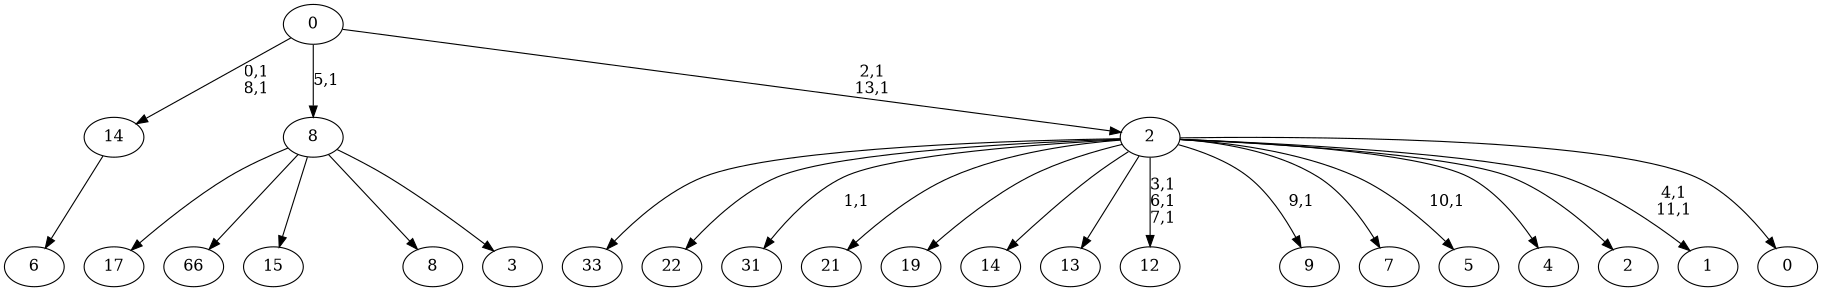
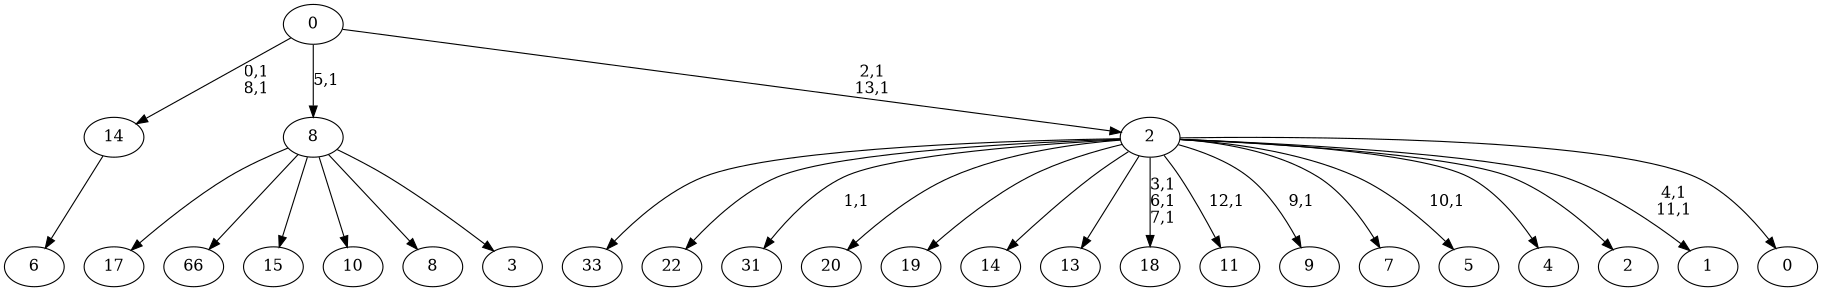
  digraph {
    n1 [label=33]
    n2 [label=22]
    n3 [label=31]
-   n4 [label=21]
+   n4 [label=20]
    n5 [label=19]
    n6 [label=17]
    n7 [label=66]
    n8 [label=15]
    n9 [label=14]
    n10 [label=13]
-   n11 [label=12]
+   n11 [label=18]
+   n12 [label=11]
+   n13 [label=10]
    n14 [label=9]
    n15 [label=8]
    n16 [label=7]
    n17 [label=6]
    14
    n19 [label=5]
    n20 [label=4]
    n21 [label=3]
    8
    n23 [label=2]
    n24 [label=1]
    n25 [label=0]
    2
    0
    14 -> n17
    8 -> n6
    8 -> n7
    8 -> n8
+   8 -> n13
    8 -> n15
    8 -> n21
    2 -> n1
    2 -> n2
    2 -> n3 [label="1,1"]
    2 -> n4
    2 -> n5
    2 -> n9
    2 -> n10
    2 -> n11 [label="3,1\n6,1\n7,1"]
+   2 -> n12 [label="12,1"]
    2 -> n14 [label="9,1"]
    2 -> n16
    2 -> n19 [label="10,1"]
    2 -> n20
    2 -> n23
    2 -> n24 [label="4,1\n11,1"]
    2 -> n25
    0 -> 14 [label="0,1\n8,1"]
    0 -> 8 [label="5,1"]
    0 -> 2 [label="2,1\n13,1"]
  }
